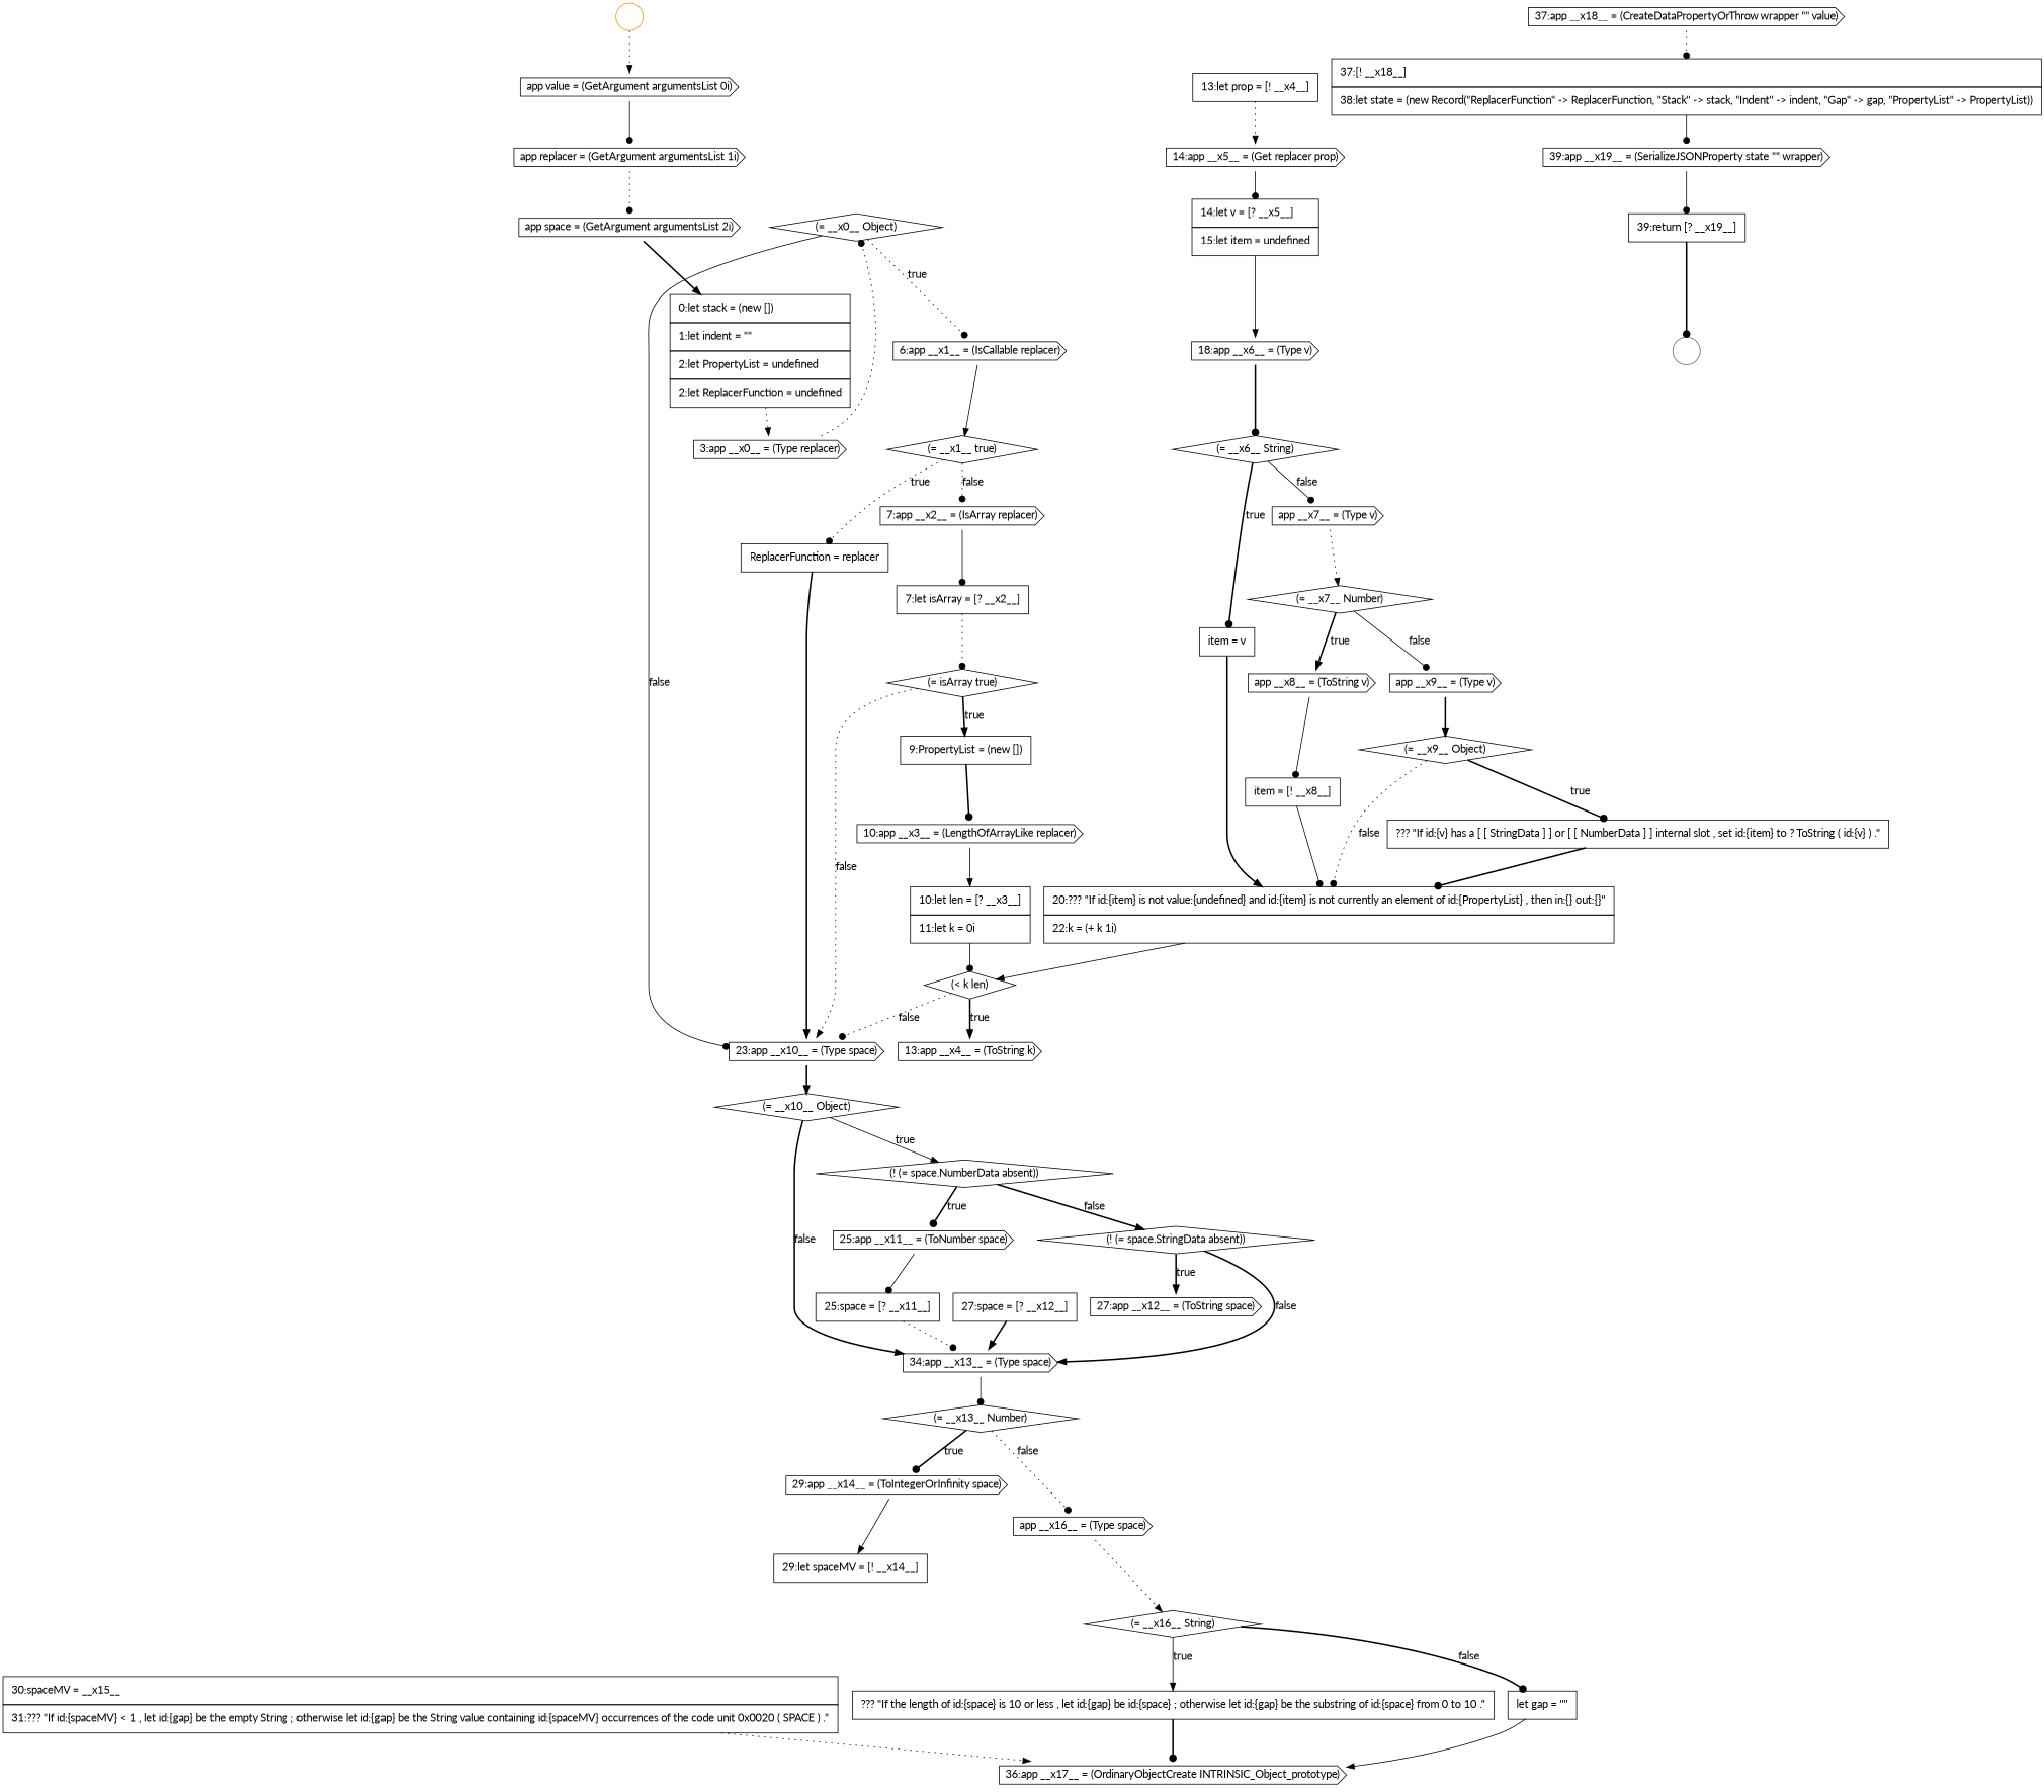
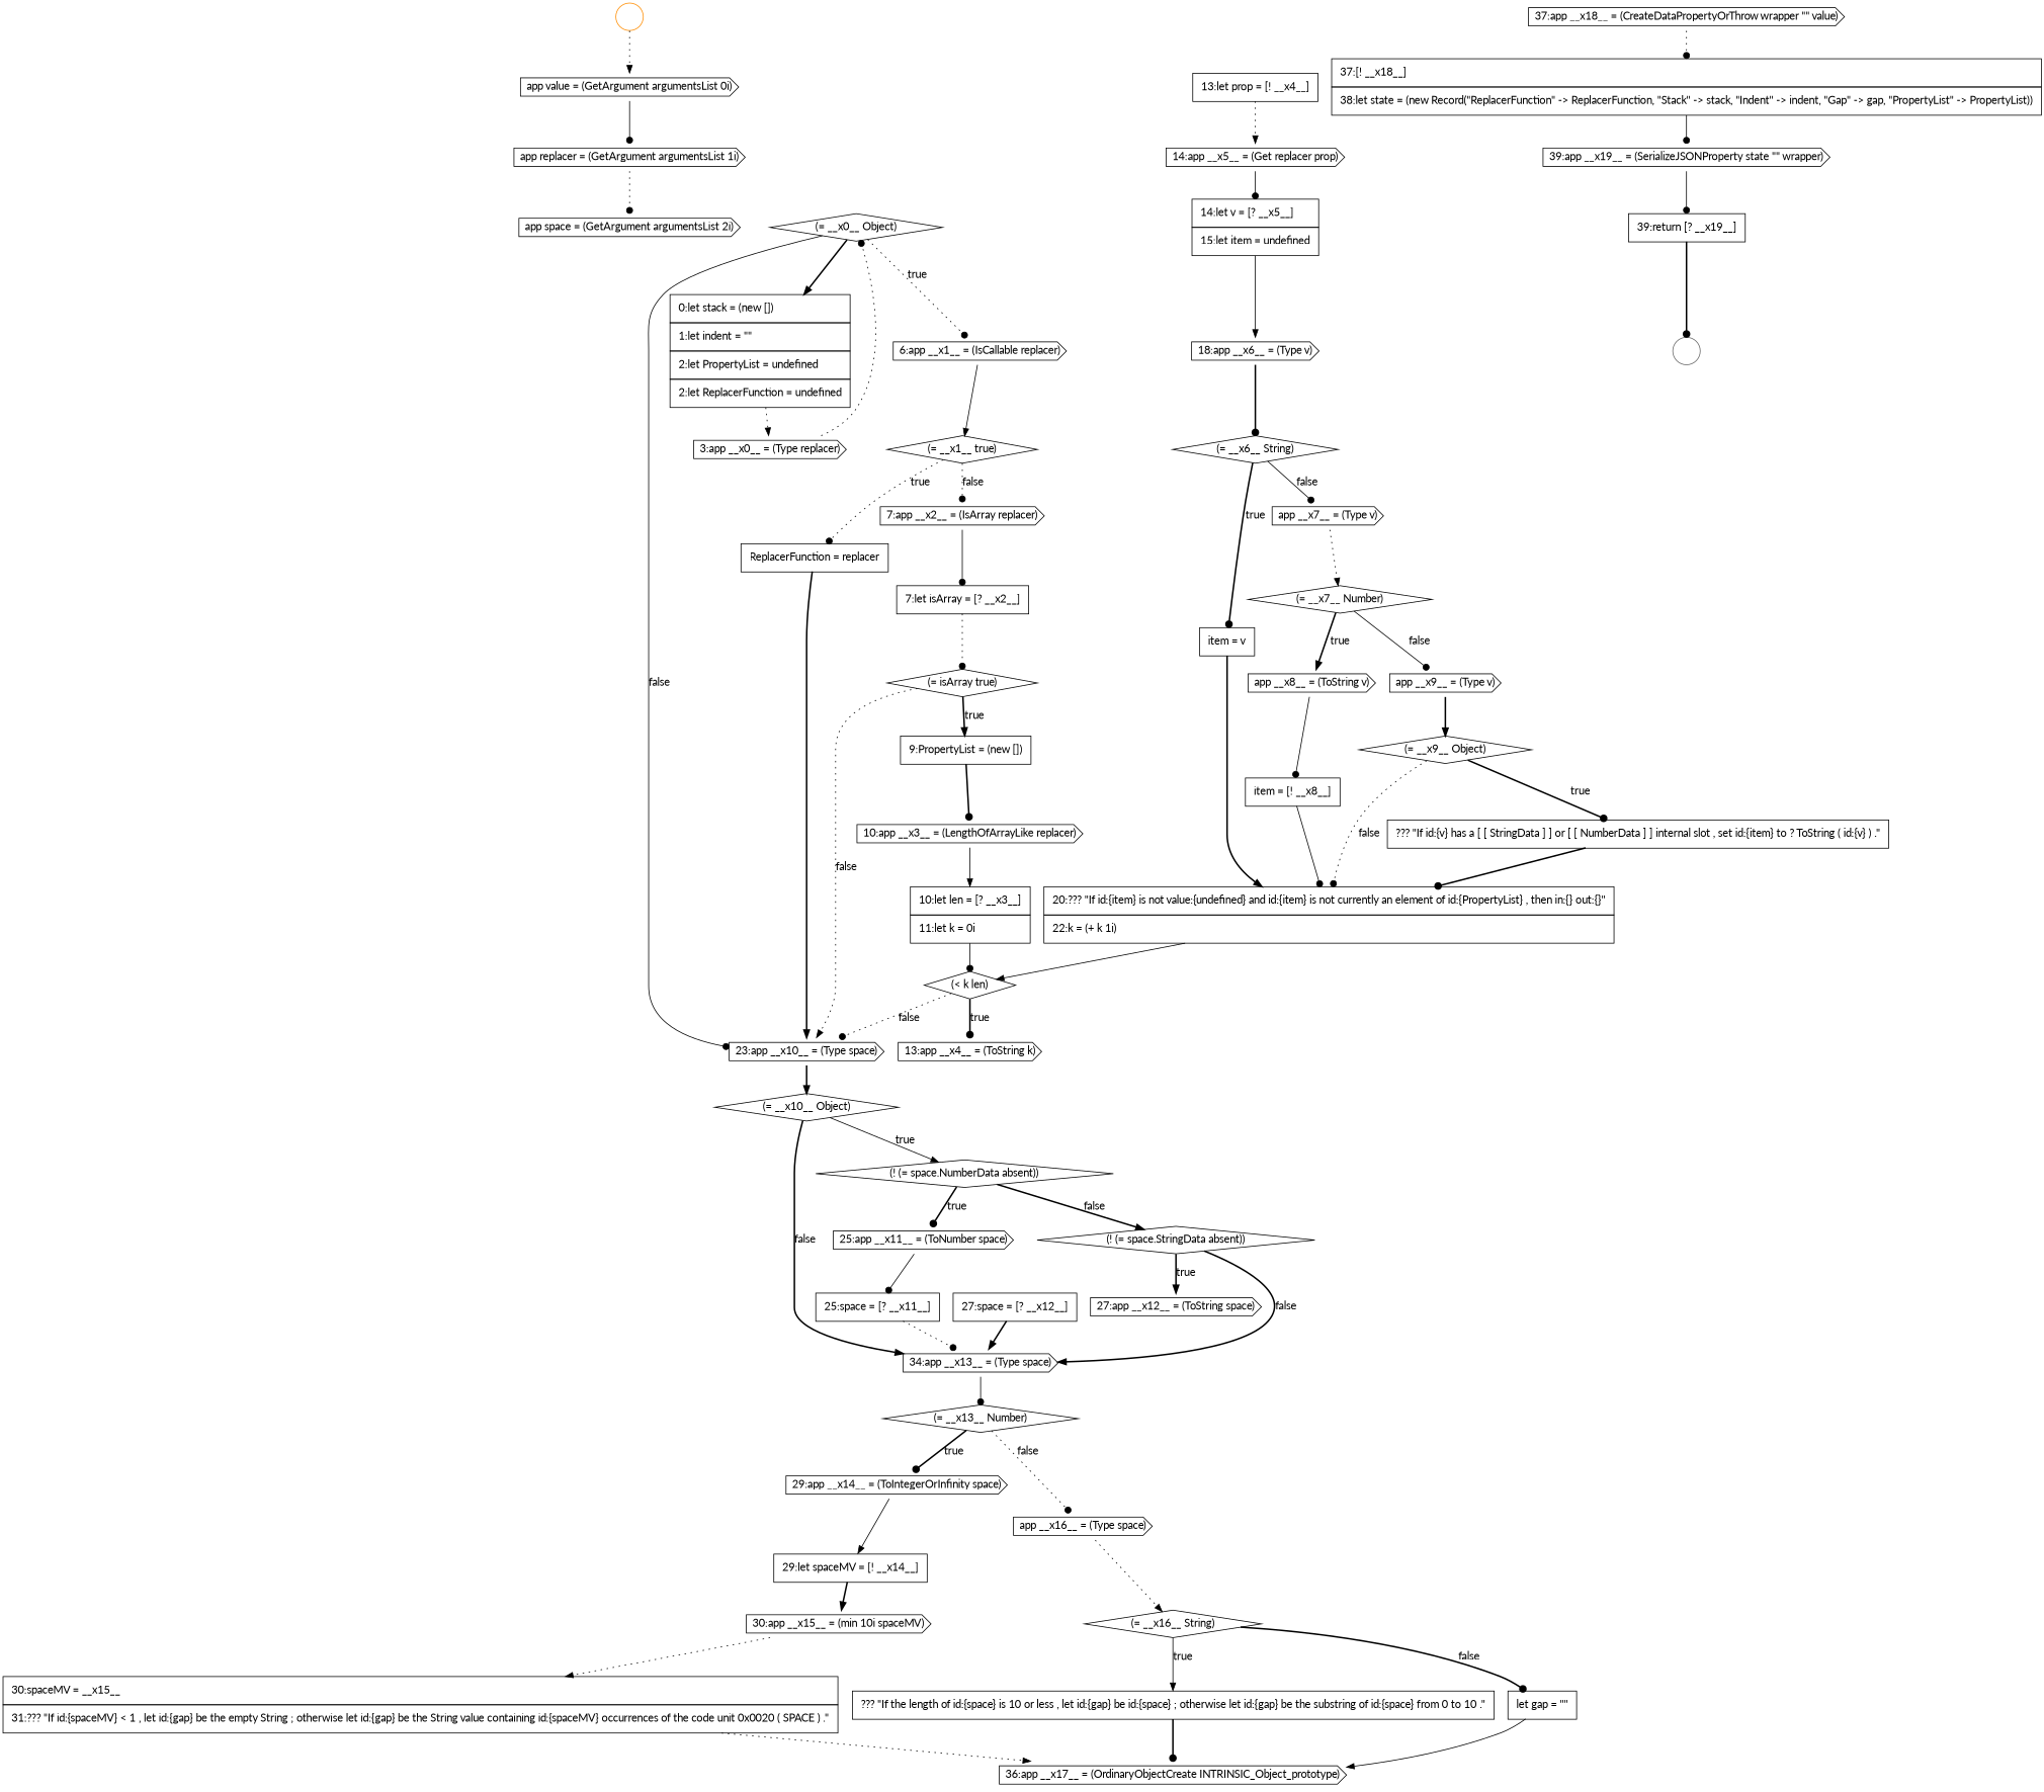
  digraph {
    fontname=Lato
    node [color=black fillcolor=white fontname=Lato shape=cds style=filled]
    edge [arrowhead=dot color=black fontname=Lato style=bold]
    n1 [label=<<font color="black">(= __x10__ Object)</font>> shape=diamond]
    n2 [label=<<font color="black">(! (= space.NumberData absent))</font>> shape=diamond]
    n3 [label=<<font color="black">34:app __x13__ = (Type space)</font>>]
    n4 [label=<<font color="black">25:app __x11__ = (ToNumber space)</font>>]
    n5 [label=<<font color="black">(! (= space.StringData absent))</font>> shape=diamond]
    n6 [label=<<font color="black">(= __x13__ Number)</font>> shape=diamond]
    n7 [label=<<font color="black">10:app __x3__ = (LengthOfArrayLike replacer)</font>>]
    n8 [label=<<font color="black">     <table border="0" cellborder="1" cellspacing="0" cellpadding="10">       <tr><td align="left">10:let len = [? __x3__]</td></tr>       <tr><td align="left">11:let k = 0i</td></tr>     </table>   </font>> margin=0 shape=none]
    n9 [label=<<font color="black">(&lt; k len)</font>> shape=diamond]
    n10 [label=<<font color="black">     <table border="0" cellborder="1" cellspacing="0" cellpadding="10">       <tr><td align="left">13:let prop = [! __x4__]</td></tr>     </table>   </font>> margin=0 shape=none]
    n11 [label=<<font color="black">14:app __x5__ = (Get replacer prop)</font>>]
    n12 [label=<<font color="black">     <table border="0" cellborder="1" cellspacing="0" cellpadding="10">       <tr><td align="left">14:let v = [? __x5__]</td></tr>       <tr><td align="left">15:let item = undefined</td></tr>     </table>   </font>> margin=0 shape=none]
    n13 [label=<<font color="black">(= __x0__ Object)</font>> shape=diamond]
    n14 [label=<<font color="black">23:app __x10__ = (Type space)</font>>]
    n15 [label=<<font color="black">6:app __x1__ = (IsCallable replacer)</font>>]
    n16 [label=<<font color="black">(= __x1__ true)</font>> shape=diamond]
    n17 [label=<<font color="black">     <table border="0" cellborder="1" cellspacing="0" cellpadding="10">       <tr><td align="left">27:space = [? __x12__]</td></tr>     </table>   </font>> margin=0 shape=none]
    n18 [label=<<font color="black">18:app __x6__ = (Type v)</font>>]
    n19 [label=<<font color="black">(= __x6__ String)</font>> shape=diamond]
+   n20 [label=<<font color="black">30:app __x15__ = (min 10i spaceMV)</font>>]
    n21 [label=<<font color="black">     <table border="0" cellborder="1" cellspacing="0" cellpadding="10">       <tr><td align="left">30:spaceMV = __x15__</td></tr>       <tr><td align="left">31:??? &quot;If id:{spaceMV} &lt; 1 , let id:{gap} be the empty String ; otherwise let id:{gap} be the String value containing id:{spaceMV} occurrences of the code unit 0x0020 ( SPACE ) .&quot;</td></tr>     </table>   </font>> margin=0 shape=none]
    n22 [label=<<font color="black">36:app __x17__ = (OrdinaryObjectCreate INTRINSIC_Object_prototype)</font>>]
    n23 [label=<<font color="black">     <table border="0" cellborder="1" cellspacing="0" cellpadding="10">       <tr><td align="left">25:space = [? __x11__]</td></tr>     </table>   </font>> margin=0 shape=none]
    n24 [label=<<font color="black">27:app __x12__ = (ToString space)</font>>]
    n25 [label=<<font color="black">app __x9__ = (Type v)</font>>]
    n26 [label=<<font color="black">(= __x9__ Object)</font>> shape=diamond]
    n27 [label=<<font color="black">     <table border="0" cellborder="1" cellspacing="0" cellpadding="10">       <tr><td align="left">20:??? &quot;If id:{item} is not value:{undefined} and id:{item} is not currently an element of id:{PropertyList} , then in:{} out:{}&quot;</td></tr>       <tr><td align="left">22:k = (+ k 1i)</td></tr>     </table>   </font>> margin=0 shape=none]
    n28 [label=<<font color="black">     <table border="0" cellborder="1" cellspacing="0" cellpadding="10">       <tr><td align="left">??? &quot;If id:{v} has a [ [ StringData ] ] or [ [ NumberData ] ] internal slot , set id:{item} to ? ToString ( id:{v} ) .&quot;</td></tr>     </table>   </font>> margin=0 shape=none]
    n29 [label=<<font color="black">     <table border="0" cellborder="1" cellspacing="0" cellpadding="10">       <tr><td align="left">item = v</td></tr>     </table>   </font>> margin=0 shape=none]
    n30 [label=<<font color="black">app __x7__ = (Type v)</font>>]
    n31 [label=<<font color="black">app __x16__ = (Type space)</font>>]
    n32 [label=<<font color="black">(= __x16__ String)</font>> shape=diamond]
    n33 [label=<<font color="black">     <table border="0" cellborder="1" cellspacing="0" cellpadding="10">       <tr><td align="left">let gap = &quot;&quot;</td></tr>     </table>   </font>> margin=0 shape=none]
    n34 [label=<<font color="black">     <table border="0" cellborder="1" cellspacing="0" cellpadding="10">       <tr><td align="left">??? &quot;If the length of id:{space} is 10 or less , let id:{gap} be id:{space} ; otherwise let id:{gap} be the substring of id:{space} from 0 to 10 .&quot;</td></tr>     </table>   </font>> margin=0 shape=none]
    n35 [label=<<font color="black">     <table border="0" cellborder="1" cellspacing="0" cellpadding="10">       <tr><td align="left">37:[! __x18__]</td></tr>       <tr><td align="left">38:let state = (new Record(&quot;ReplacerFunction&quot; -&gt; ReplacerFunction, &quot;Stack&quot; -&gt; stack, &quot;Indent&quot; -&gt; indent, &quot;Gap&quot; -&gt; gap, &quot;PropertyList&quot; -&gt; PropertyList))</td></tr>     </table>   </font>> margin=0 shape=none]
    n36 [label=<<font color="black">39:app __x19__ = (SerializeJSONProperty state &quot;&quot; wrapper)</font>>]
    n37 [label=<<font color="black">     <table border="0" cellborder="1" cellspacing="0" cellpadding="10">       <tr><td align="left">39:return [? __x19__]</td></tr>     </table>   </font>> margin=0 shape=none]
    n38 [label=<<font color="black">app value = (GetArgument argumentsList 0i)</font>>]
    n39 [label=<<font color="black">app replacer = (GetArgument argumentsList 1i)</font>>]
    n40 [label=<<font color="black">app space = (GetArgument argumentsList 2i)</font>>]
    n41 [label=<<font color="black">29:app __x14__ = (ToIntegerOrInfinity space)</font>>]
    n42 [label=<<font color="black">     <table border="0" cellborder="1" cellspacing="0" cellpadding="10">       <tr><td align="left">29:let spaceMV = [! __x14__]</td></tr>     </table>   </font>> margin=0 shape=none]
    n43 [label=<<font color="black">     <table border="0" cellborder="1" cellspacing="0" cellpadding="10">       <tr><td align="left">9:PropertyList = (new [])</td></tr>     </table>   </font>> margin=0 shape=none]
    n44 [label=<<font color="black">(= __x7__ Number)</font>> shape=diamond]
    n45 [label=<<font color="black">     <table border="0" cellborder="1" cellspacing="0" cellpadding="10">       <tr><td align="left">ReplacerFunction = replacer</td></tr>     </table>   </font>> margin=0 shape=none]
    n46 [label=<<font color="black">7:app __x2__ = (IsArray replacer)</font>>]
    n47 [label=<<font color="black">     <table border="0" cellborder="1" cellspacing="0" cellpadding="10">       <tr><td align="left">7:let isArray = [? __x2__]</td></tr>     </table>   </font>> margin=0 shape=none]
    n48 [label=<<font color="black">(= isArray true)</font>> shape=diamond]
    n49 [color=gray40 label=" " shape=circle]
    n50 [label=<<font color="black">13:app __x4__ = (ToString k)</font>>]
    n51 [label=<<font color="black">37:app __x18__ = (CreateDataPropertyOrThrow wrapper &quot;&quot; value)</font>>]
    n52 [label=<<font color="black">app __x8__ = (ToString v)</font>>]
    n53 [label=<<font color="black">     <table border="0" cellborder="1" cellspacing="0" cellpadding="10">       <tr><td align="left">item = [! __x8__]</td></tr>     </table>   </font>> margin=0 shape=none]
    n54 [label=<<font color="black">     <table border="0" cellborder="1" cellspacing="0" cellpadding="10">       <tr><td align="left">0:let stack = (new [])</td></tr>       <tr><td align="left">1:let indent = &quot;&quot;</td></tr>       <tr><td align="left">2:let PropertyList = undefined</td></tr>       <tr><td align="left">2:let ReplacerFunction = undefined</td></tr>     </table>   </font>> margin=0 shape=none]
    n55 [label=<<font color="black">3:app __x0__ = (Type replacer)</font>>]
    n56 [color=darkorange label=" " shape=circle]
    n1 -> n2 [arrowhead=normal label=<<font color="black">true</font>> style=solid]
    n1 -> n3 [arrowhead=normal label=<<font color="black">false</font>>]
    n2 -> n4 [label=<<font color="black">true</font>>]
    n2 -> n5 [arrowhead=normal label=<<font color="black">false</font>>]
    n3 -> n6 [style=solid]
    n4 -> n23 [style=solid]
    n5 -> n3 [arrowhead=normal label=<<font color="black">false</font>>]
    n5 -> n24 [arrowhead=normal label=<<font color="black">true</font>>]
    n6 -> n31 [label=<<font color="black">false</font>> style=dotted]
    n6 -> n41 [label=<<font color="black">true</font>>]
    n7 -> n8 [arrowhead=normal style=solid]
    n8 -> n9 [style=solid]
    n9 -> n14 [label=<<font color="black">false</font>> style=dotted]
-   n9 -> n50 [arrowhead=normal label=<<font color="black">true</font>>]
+   n9 -> n50 [label=<<font color="black">true</font>>]
    n10 -> n11 [arrowhead=normal style=dotted]
    n11 -> n12 [style=solid]
    n12 -> n18 [arrowhead=normal style=solid]
    n13 -> n14 [label=<<font color="black">false</font>> style=solid]
    n13 -> n15 [label=<<font color="black">true</font>> style=dotted]
    n14 -> n1 [arrowhead=normal]
    n15 -> n16 [arrowhead=normal style=solid]
    n16 -> n45 [label=<<font color="black">true</font>> style=dotted]
    n16 -> n46 [label=<<font color="black">false</font>> style=dotted]
    n17 -> n3 [arrowhead=normal]
    n18 -> n19
    n19 -> n29 [label=<<font color="black">true</font>>]
    n19 -> n30 [label=<<font color="black">false</font>> style=solid]
+   n20 -> n21 [arrowhead=normal style=dotted]
    n21 -> n22 [arrowhead=normal style=dotted]
    n23 -> n3 [style=dotted]
    n25 -> n26 [arrowhead=normal]
    n26 -> n27 [label=<<font color="black">false</font>> style=dotted]
    n26 -> n28 [label=<<font color="black">true</font>>]
    n27 -> n9 [arrowhead=normal style=solid]
    n28 -> n27
    n29 -> n27 [arrowhead=normal]
    n30 -> n44 [arrowhead=normal style=dotted]
    n31 -> n32 [arrowhead=normal style=dotted]
    n32 -> n33 [label=<<font color="black">false</font>>]
    n32 -> n34 [arrowhead=normal label=<<font color="black">true</font>> style=solid]
    n33 -> n22 [arrowhead=normal style=solid]
    n34 -> n22
    n35 -> n36 [style=solid]
    n36 -> n37 [style=solid]
    n37 -> n49
    n38 -> n39 [style=solid]
    n39 -> n40 [style=dotted]
-   n40 -> n54 [arrowhead=normal]
+   n13 -> n54 [arrowhead=normal]
    n41 -> n42 [arrowhead=normal style=solid]
+   n42 -> n20 [arrowhead=normal]
    n43 -> n7
    n44 -> n25 [label=<<font color="black">false</font>> style=solid]
    n44 -> n52 [arrowhead=normal label=<<font color="black">true</font>>]
    n45 -> n14 [arrowhead=normal]
    n46 -> n47 [style=solid]
    n47 -> n48 [style=dotted]
    n48 -> n14 [arrowhead=normal label=<<font color="black">false</font>> style=dotted]
    n48 -> n43 [arrowhead=normal label=<<font color="black">true</font>>]
    n51 -> n35 [style=dotted]
    n52 -> n53 [style=solid]
    n53 -> n27 [style=solid]
    n54 -> n55 [arrowhead=normal style=dotted]
    n55 -> n13 [style=dotted]
    n56 -> n38 [arrowhead=normal style=dotted]
  }
